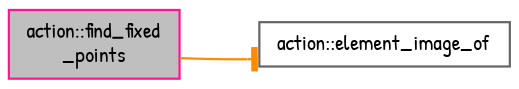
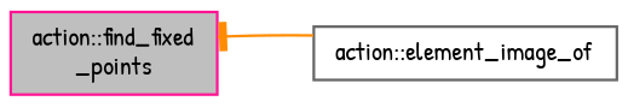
  digraph {
    rankdir=LR
    fontname="Patrick Hand"
    node [fontname="Patrick Hand" fontsize=10 shape=record style=filled]
    n1 [color=deeppink fillcolor=grey75 fontcolor=black height=0.2 label="action::find_fixed\l_points" width=0.4]
    n2 [color=gray40 fillcolor=white height=0.2 label="action::element_image_of" width=0.4]
-   n1 -> n2 [color=darkorange fontname="Patrick Hand" fontsize=10 labelfontname=Helvetica labelfontsize=10 style=solid arrowhead=tee]
+   n2 -> n1 [color=darkorange fontname="Patrick Hand" fontsize=10 labelfontname=Helvetica labelfontsize=10 style=solid arrowhead=tee]
  }
